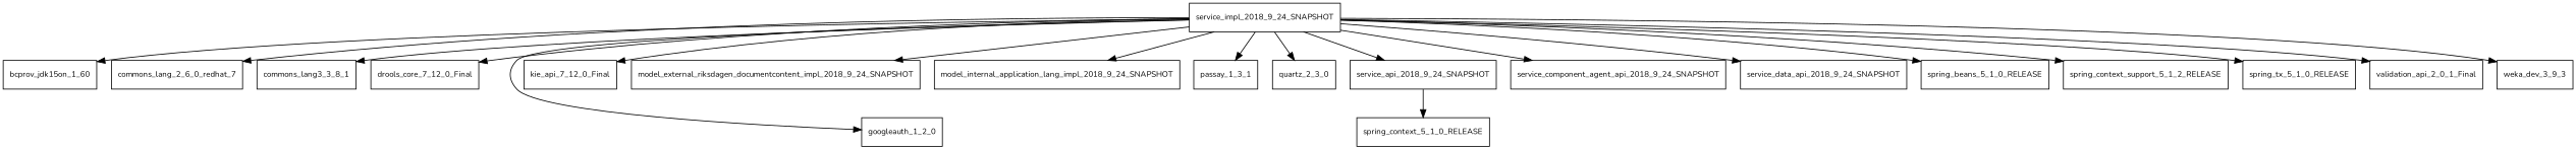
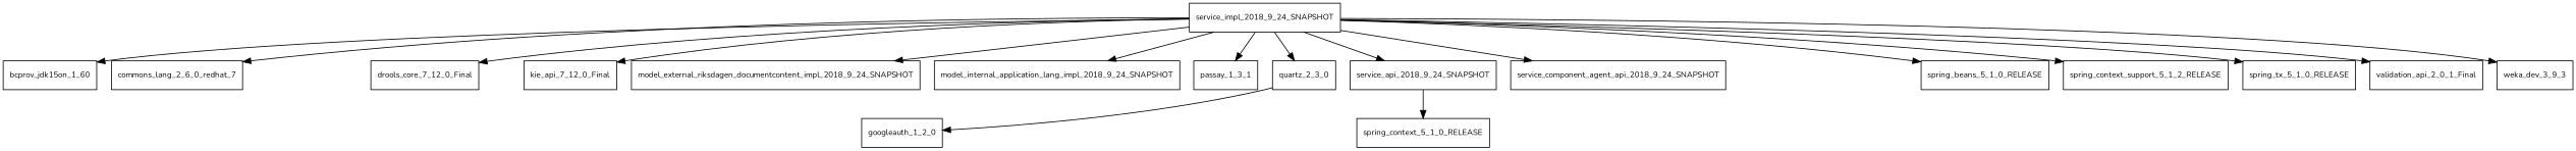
  digraph {
    fontname=Nunito
    node [fontname=Nunito fontsize=10.0 shape=box]
    edge [fontname=Nunito]
    service_impl_2018_9_24_SNAPSHOT
    bcprov_jdk15on_1_60
    commons_lang_2_6_0_redhat_7
-   commons_lang3_3_8_1
    drools_core_7_12_0_Final
    googleauth_1_2_0
    kie_api_7_12_0_Final
    model_external_riksdagen_documentcontent_impl_2018_9_24_SNAPSHOT
    n9 [label=model_internal_application_lang_impl_2018_9_24_SNAPSHOT]
    passay_1_3_1
    quartz_2_3_0
    service_api_2018_9_24_SNAPSHOT
    service_component_agent_api_2018_9_24_SNAPSHOT
-   service_data_api_2018_9_24_SNAPSHOT
    spring_beans_5_1_0_RELEASE
    n16 [label=spring_context_support_5_1_2_RELEASE]
    spring_tx_5_1_0_RELEASE
    validation_api_2_0_1_Final
    weka_dev_3_9_3
    spring_context_5_1_0_RELEASE
    service_impl_2018_9_24_SNAPSHOT -> bcprov_jdk15on_1_60
    service_impl_2018_9_24_SNAPSHOT -> commons_lang_2_6_0_redhat_7
-   service_impl_2018_9_24_SNAPSHOT -> commons_lang3_3_8_1
    service_impl_2018_9_24_SNAPSHOT -> drools_core_7_12_0_Final
-   service_impl_2018_9_24_SNAPSHOT -> googleauth_1_2_0
+   quartz_2_3_0 -> googleauth_1_2_0
    service_impl_2018_9_24_SNAPSHOT -> kie_api_7_12_0_Final
    service_impl_2018_9_24_SNAPSHOT -> model_external_riksdagen_documentcontent_impl_2018_9_24_SNAPSHOT
    service_impl_2018_9_24_SNAPSHOT -> n9
    service_impl_2018_9_24_SNAPSHOT -> passay_1_3_1
    service_impl_2018_9_24_SNAPSHOT -> quartz_2_3_0
    service_impl_2018_9_24_SNAPSHOT -> service_api_2018_9_24_SNAPSHOT
    service_impl_2018_9_24_SNAPSHOT -> service_component_agent_api_2018_9_24_SNAPSHOT
-   service_impl_2018_9_24_SNAPSHOT -> service_data_api_2018_9_24_SNAPSHOT
    service_impl_2018_9_24_SNAPSHOT -> spring_beans_5_1_0_RELEASE
    service_impl_2018_9_24_SNAPSHOT -> n16
    service_impl_2018_9_24_SNAPSHOT -> spring_tx_5_1_0_RELEASE
    service_impl_2018_9_24_SNAPSHOT -> validation_api_2_0_1_Final
    service_impl_2018_9_24_SNAPSHOT -> weka_dev_3_9_3
    service_api_2018_9_24_SNAPSHOT -> spring_context_5_1_0_RELEASE
  }
